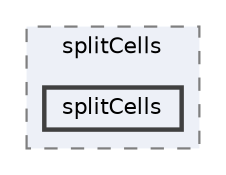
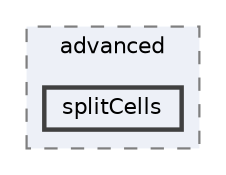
  digraph {
    compound=true
    rankdir=LR
    n1 [color=grey25 fillcolor="#edf0f7" fontname=Helvetica fontsize=10 height=0.2 label=splitCells shape=box style="filled,bold" width=0.4]
    subgraph cluster_1 {
      bgcolor="#edf0f7"
      fontname=Helvetica
      fontsize=10
-     label=splitCells
+     label=advanced
      pencolor=grey50
      style="filled,dashed"
      n1
    }
  }
